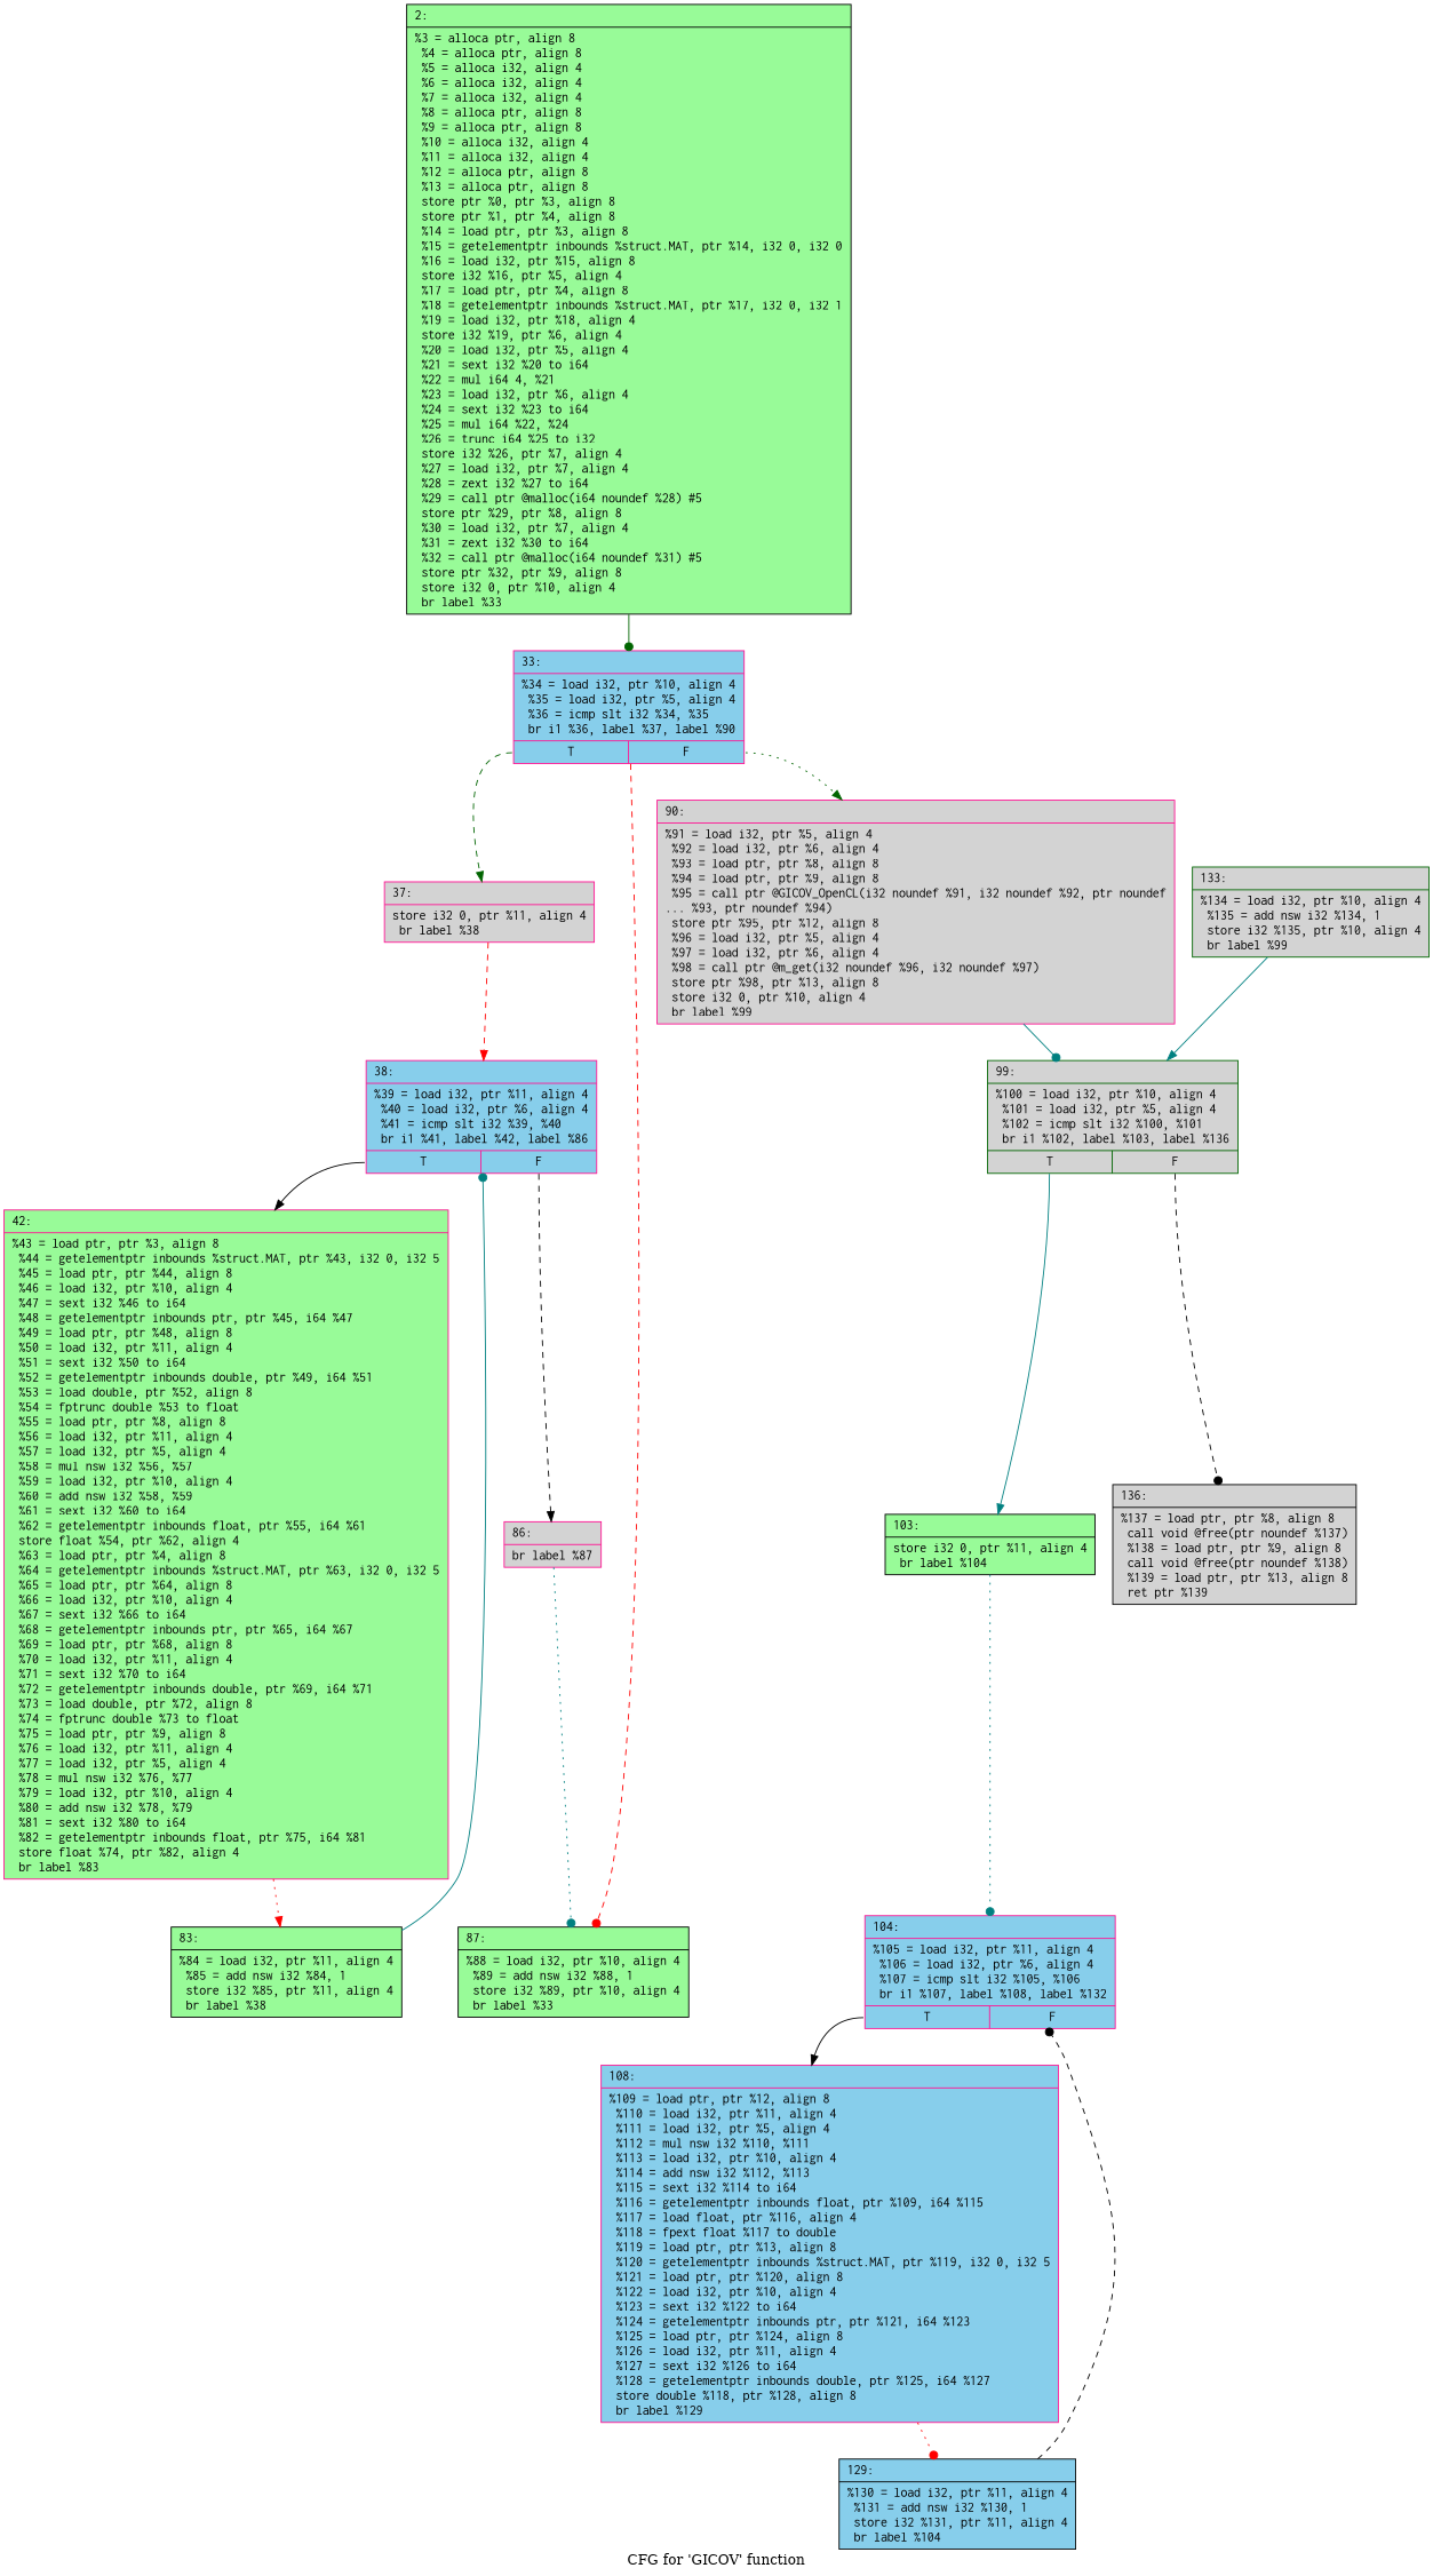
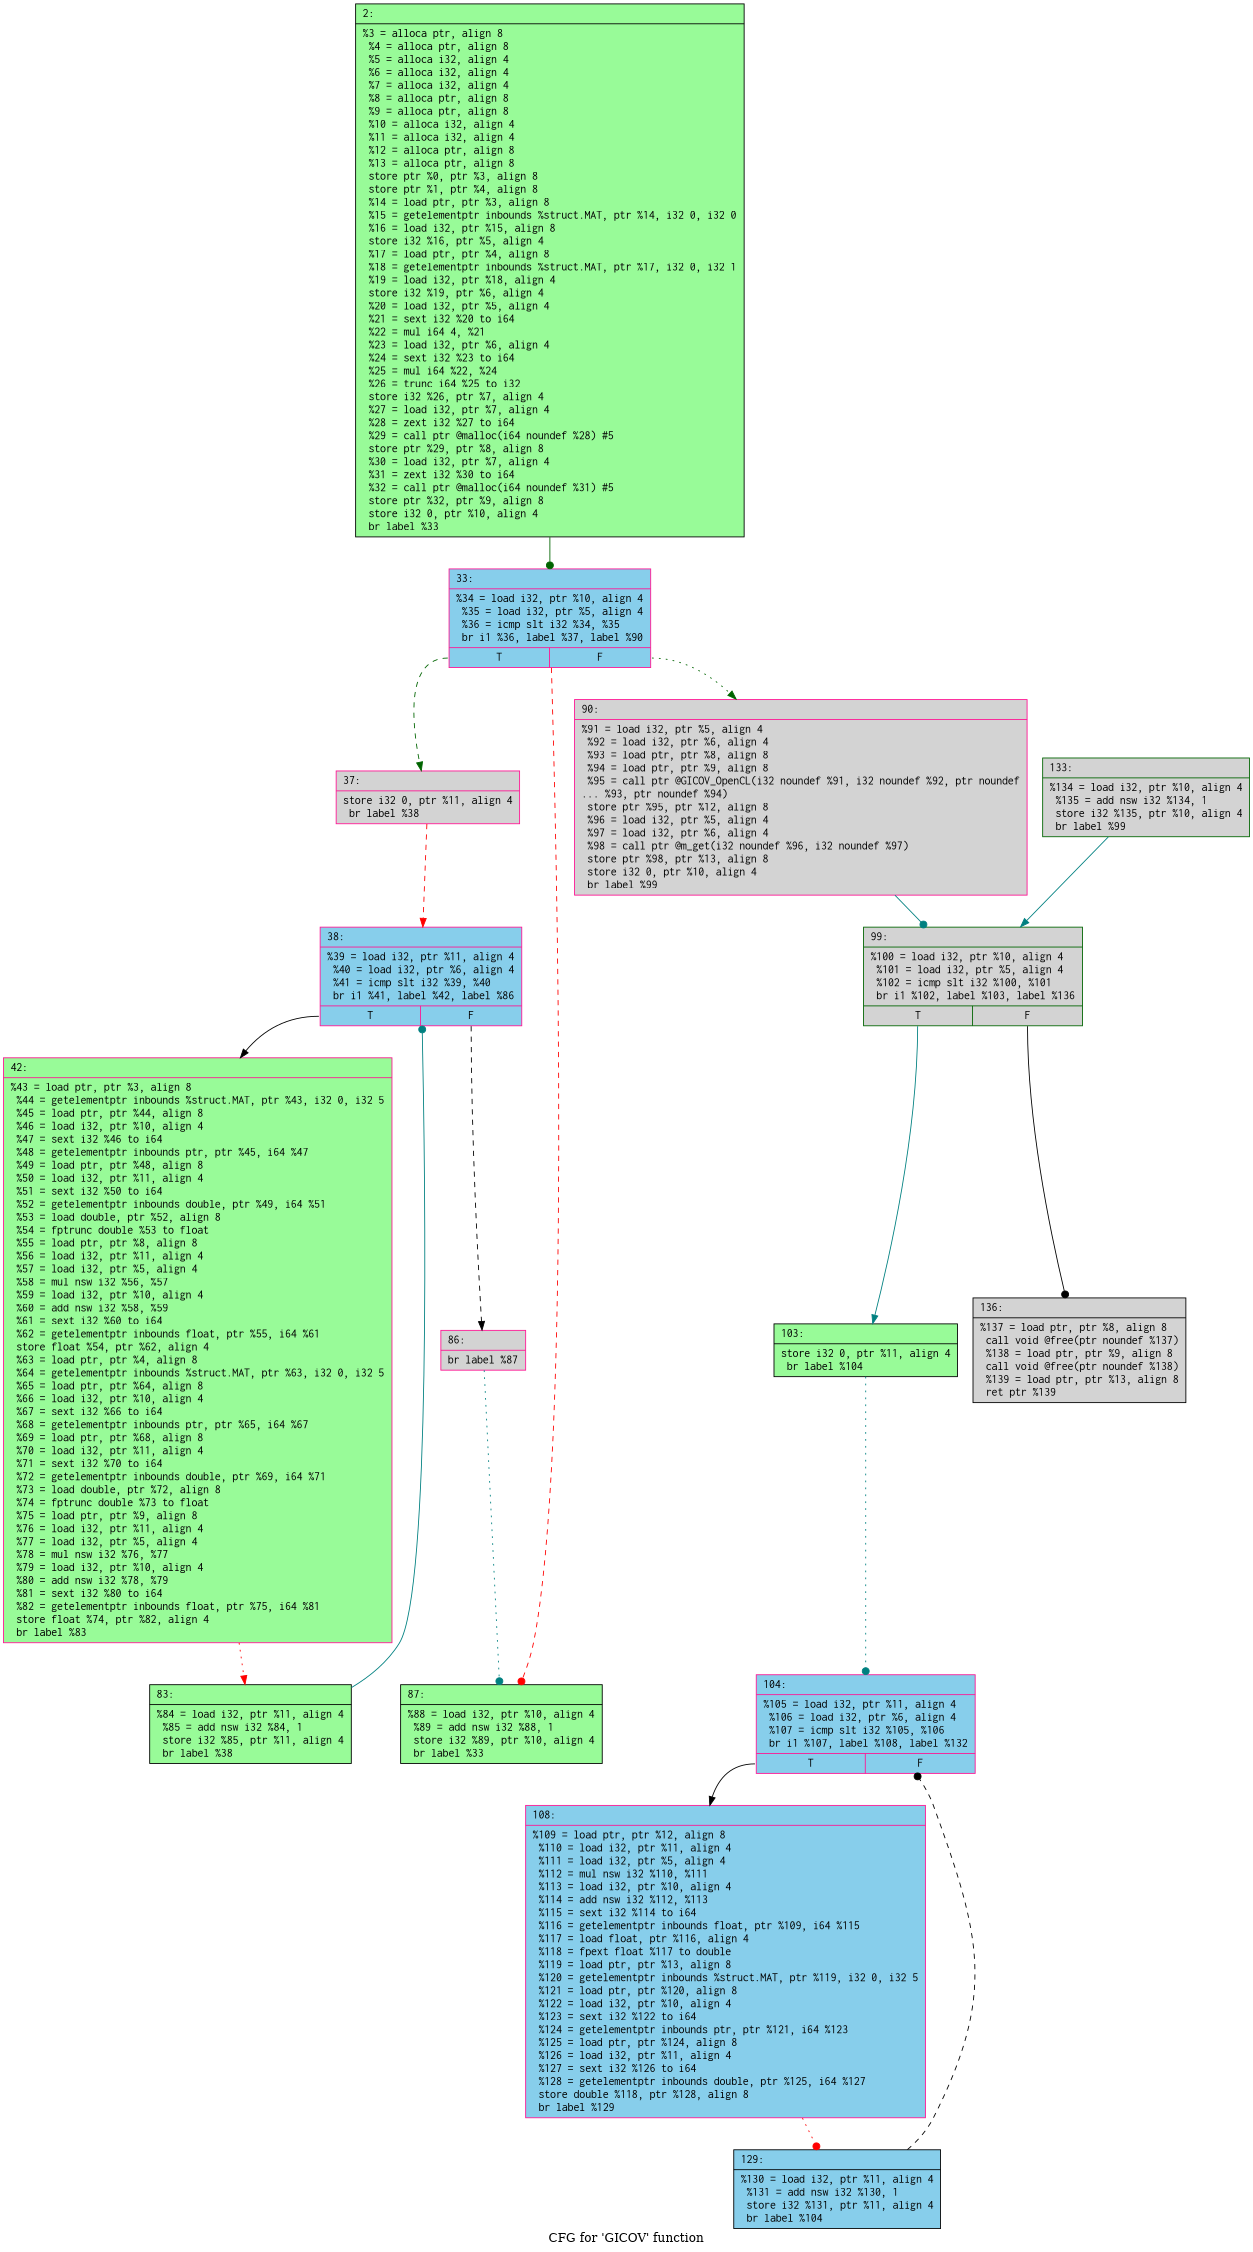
  digraph {
    label="CFG for 'GICOV' function"
    node [color=deeppink fillcolor=lightgrey fontname=Courier shape=record style=filled]
    edge [arrowhead=dot color=teal style=solid]
    n1 [color=black fillcolor=palegreen label="{2:\l|  %3 = alloca ptr, align 8\l  %4 = alloca ptr, align 8\l  %5 = alloca i32, align 4\l  %6 = alloca i32, align 4\l  %7 = alloca i32, align 4\l  %8 = alloca ptr, align 8\l  %9 = alloca ptr, align 8\l  %10 = alloca i32, align 4\l  %11 = alloca i32, align 4\l  %12 = alloca ptr, align 8\l  %13 = alloca ptr, align 8\l  store ptr %0, ptr %3, align 8\l  store ptr %1, ptr %4, align 8\l  %14 = load ptr, ptr %3, align 8\l  %15 = getelementptr inbounds %struct.MAT, ptr %14, i32 0, i32 0\l  %16 = load i32, ptr %15, align 8\l  store i32 %16, ptr %5, align 4\l  %17 = load ptr, ptr %4, align 8\l  %18 = getelementptr inbounds %struct.MAT, ptr %17, i32 0, i32 1\l  %19 = load i32, ptr %18, align 4\l  store i32 %19, ptr %6, align 4\l  %20 = load i32, ptr %5, align 4\l  %21 = sext i32 %20 to i64\l  %22 = mul i64 4, %21\l  %23 = load i32, ptr %6, align 4\l  %24 = sext i32 %23 to i64\l  %25 = mul i64 %22, %24\l  %26 = trunc i64 %25 to i32\l  store i32 %26, ptr %7, align 4\l  %27 = load i32, ptr %7, align 4\l  %28 = zext i32 %27 to i64\l  %29 = call ptr @malloc(i64 noundef %28) #5\l  store ptr %29, ptr %8, align 8\l  %30 = load i32, ptr %7, align 4\l  %31 = zext i32 %30 to i64\l  %32 = call ptr @malloc(i64 noundef %31) #5\l  store ptr %32, ptr %9, align 8\l  store i32 0, ptr %10, align 4\l  br label %33\l}"]
    n2 [fillcolor=skyblue label="{33:\l|  %34 = load i32, ptr %10, align 4\l  %35 = load i32, ptr %5, align 4\l  %36 = icmp slt i32 %34, %35\l  br i1 %36, label %37, label %90\l|{<s0>T|<s1>F}}"]
    n3 [label="{37:\l|  store i32 0, ptr %11, align 4\l  br label %38\l}"]
    n4 [label="{90:\l|  %91 = load i32, ptr %5, align 4\l  %92 = load i32, ptr %6, align 4\l  %93 = load ptr, ptr %8, align 8\l  %94 = load ptr, ptr %9, align 8\l  %95 = call ptr @GICOV_OpenCL(i32 noundef %91, i32 noundef %92, ptr noundef\l... %93, ptr noundef %94)\l  store ptr %95, ptr %12, align 8\l  %96 = load i32, ptr %5, align 4\l  %97 = load i32, ptr %6, align 4\l  %98 = call ptr @m_get(i32 noundef %96, i32 noundef %97)\l  store ptr %98, ptr %13, align 8\l  store i32 0, ptr %10, align 4\l  br label %99\l}"]
    n5 [color=black fillcolor=palegreen label="{87:\l|  %88 = load i32, ptr %10, align 4\l  %89 = add nsw i32 %88, 1\l  store i32 %89, ptr %10, align 4\l  br label %33\l}"]
    n6 [fillcolor=skyblue label="{38:\l|  %39 = load i32, ptr %11, align 4\l  %40 = load i32, ptr %6, align 4\l  %41 = icmp slt i32 %39, %40\l  br i1 %41, label %42, label %86\l|{<s0>T|<s1>F}}"]
    n7 [color=darkgreen label="{99:\l|  %100 = load i32, ptr %10, align 4\l  %101 = load i32, ptr %5, align 4\l  %102 = icmp slt i32 %100, %101\l  br i1 %102, label %103, label %136\l|{<s0>T|<s1>F}}"]
    n8 [fillcolor=palegreen label="{42:\l|  %43 = load ptr, ptr %3, align 8\l  %44 = getelementptr inbounds %struct.MAT, ptr %43, i32 0, i32 5\l  %45 = load ptr, ptr %44, align 8\l  %46 = load i32, ptr %10, align 4\l  %47 = sext i32 %46 to i64\l  %48 = getelementptr inbounds ptr, ptr %45, i64 %47\l  %49 = load ptr, ptr %48, align 8\l  %50 = load i32, ptr %11, align 4\l  %51 = sext i32 %50 to i64\l  %52 = getelementptr inbounds double, ptr %49, i64 %51\l  %53 = load double, ptr %52, align 8\l  %54 = fptrunc double %53 to float\l  %55 = load ptr, ptr %8, align 8\l  %56 = load i32, ptr %11, align 4\l  %57 = load i32, ptr %5, align 4\l  %58 = mul nsw i32 %56, %57\l  %59 = load i32, ptr %10, align 4\l  %60 = add nsw i32 %58, %59\l  %61 = sext i32 %60 to i64\l  %62 = getelementptr inbounds float, ptr %55, i64 %61\l  store float %54, ptr %62, align 4\l  %63 = load ptr, ptr %4, align 8\l  %64 = getelementptr inbounds %struct.MAT, ptr %63, i32 0, i32 5\l  %65 = load ptr, ptr %64, align 8\l  %66 = load i32, ptr %10, align 4\l  %67 = sext i32 %66 to i64\l  %68 = getelementptr inbounds ptr, ptr %65, i64 %67\l  %69 = load ptr, ptr %68, align 8\l  %70 = load i32, ptr %11, align 4\l  %71 = sext i32 %70 to i64\l  %72 = getelementptr inbounds double, ptr %69, i64 %71\l  %73 = load double, ptr %72, align 8\l  %74 = fptrunc double %73 to float\l  %75 = load ptr, ptr %9, align 8\l  %76 = load i32, ptr %11, align 4\l  %77 = load i32, ptr %5, align 4\l  %78 = mul nsw i32 %76, %77\l  %79 = load i32, ptr %10, align 4\l  %80 = add nsw i32 %78, %79\l  %81 = sext i32 %80 to i64\l  %82 = getelementptr inbounds float, ptr %75, i64 %81\l  store float %74, ptr %82, align 4\l  br label %83\l}"]
    n9 [label="{86:\l|  br label %87\l}"]
    n10 [color=black fillcolor=palegreen label="{103:\l|  store i32 0, ptr %11, align 4\l  br label %104\l}"]
    n11 [color=black label="{136:\l|  %137 = load ptr, ptr %8, align 8\l  call void @free(ptr noundef %137)\l  %138 = load ptr, ptr %9, align 8\l  call void @free(ptr noundef %138)\l  %139 = load ptr, ptr %13, align 8\l  ret ptr %139\l}"]
    n12 [color=black fillcolor=palegreen label="{83:\l|  %84 = load i32, ptr %11, align 4\l  %85 = add nsw i32 %84, 1\l  store i32 %85, ptr %11, align 4\l  br label %38\l}"]
    n13 [fillcolor=skyblue label="{104:\l|  %105 = load i32, ptr %11, align 4\l  %106 = load i32, ptr %6, align 4\l  %107 = icmp slt i32 %105, %106\l  br i1 %107, label %108, label %132\l|{<s0>T|<s1>F}}"]
    n14 [fillcolor=skyblue label="{108:\l|  %109 = load ptr, ptr %12, align 8\l  %110 = load i32, ptr %11, align 4\l  %111 = load i32, ptr %5, align 4\l  %112 = mul nsw i32 %110, %111\l  %113 = load i32, ptr %10, align 4\l  %114 = add nsw i32 %112, %113\l  %115 = sext i32 %114 to i64\l  %116 = getelementptr inbounds float, ptr %109, i64 %115\l  %117 = load float, ptr %116, align 4\l  %118 = fpext float %117 to double\l  %119 = load ptr, ptr %13, align 8\l  %120 = getelementptr inbounds %struct.MAT, ptr %119, i32 0, i32 5\l  %121 = load ptr, ptr %120, align 8\l  %122 = load i32, ptr %10, align 4\l  %123 = sext i32 %122 to i64\l  %124 = getelementptr inbounds ptr, ptr %121, i64 %123\l  %125 = load ptr, ptr %124, align 8\l  %126 = load i32, ptr %11, align 4\l  %127 = sext i32 %126 to i64\l  %128 = getelementptr inbounds double, ptr %125, i64 %127\l  store double %118, ptr %128, align 8\l  br label %129\l}"]
    n15 [color=black fillcolor=skyblue label="{129:\l|  %130 = load i32, ptr %11, align 4\l  %131 = add nsw i32 %130, 1\l  store i32 %131, ptr %11, align 4\l  br label %104\l}"]
    n16 [color=darkgreen label="{133:\l|  %134 = load i32, ptr %10, align 4\l  %135 = add nsw i32 %134, 1\l  store i32 %135, ptr %10, align 4\l  br label %99\l}"]
    n1 -> n2 [color=darkgreen]
    n2 -> n3 [arrowhead=normal color=darkgreen style=dashed tailport=s0]
    n2 -> n4 [arrowhead=normal color=darkgreen style=dotted tailport=s1]
    n2 -> n5 [color=red style=dashed]
    n3 -> n6 [arrowhead=normal color=red style=dashed]
    n4 -> n7
    n6 -> n8 [arrowhead=normal color=black tailport=s0]
    n6 -> n9 [arrowhead=normal color=black style=dashed tailport=s1]
    n7 -> n10 [arrowhead=normal tailport=s0]
-   n7 -> n11 [color=black style=dashed tailport=s1]
+   n7 -> n11 [color=black tailport=s1]
    n8 -> n12 [arrowhead=normal color=red style=dotted]
    n9 -> n5 [style=dotted]
    n10 -> n13 [style=dotted]
    n12 -> n6
    n13 -> n14 [arrowhead=normal color=black tailport=s0]
    n14 -> n15 [color=red style=dotted]
    n15 -> n13 [color=black style=dashed]
    n16 -> n7 [arrowhead=normal]
  }
